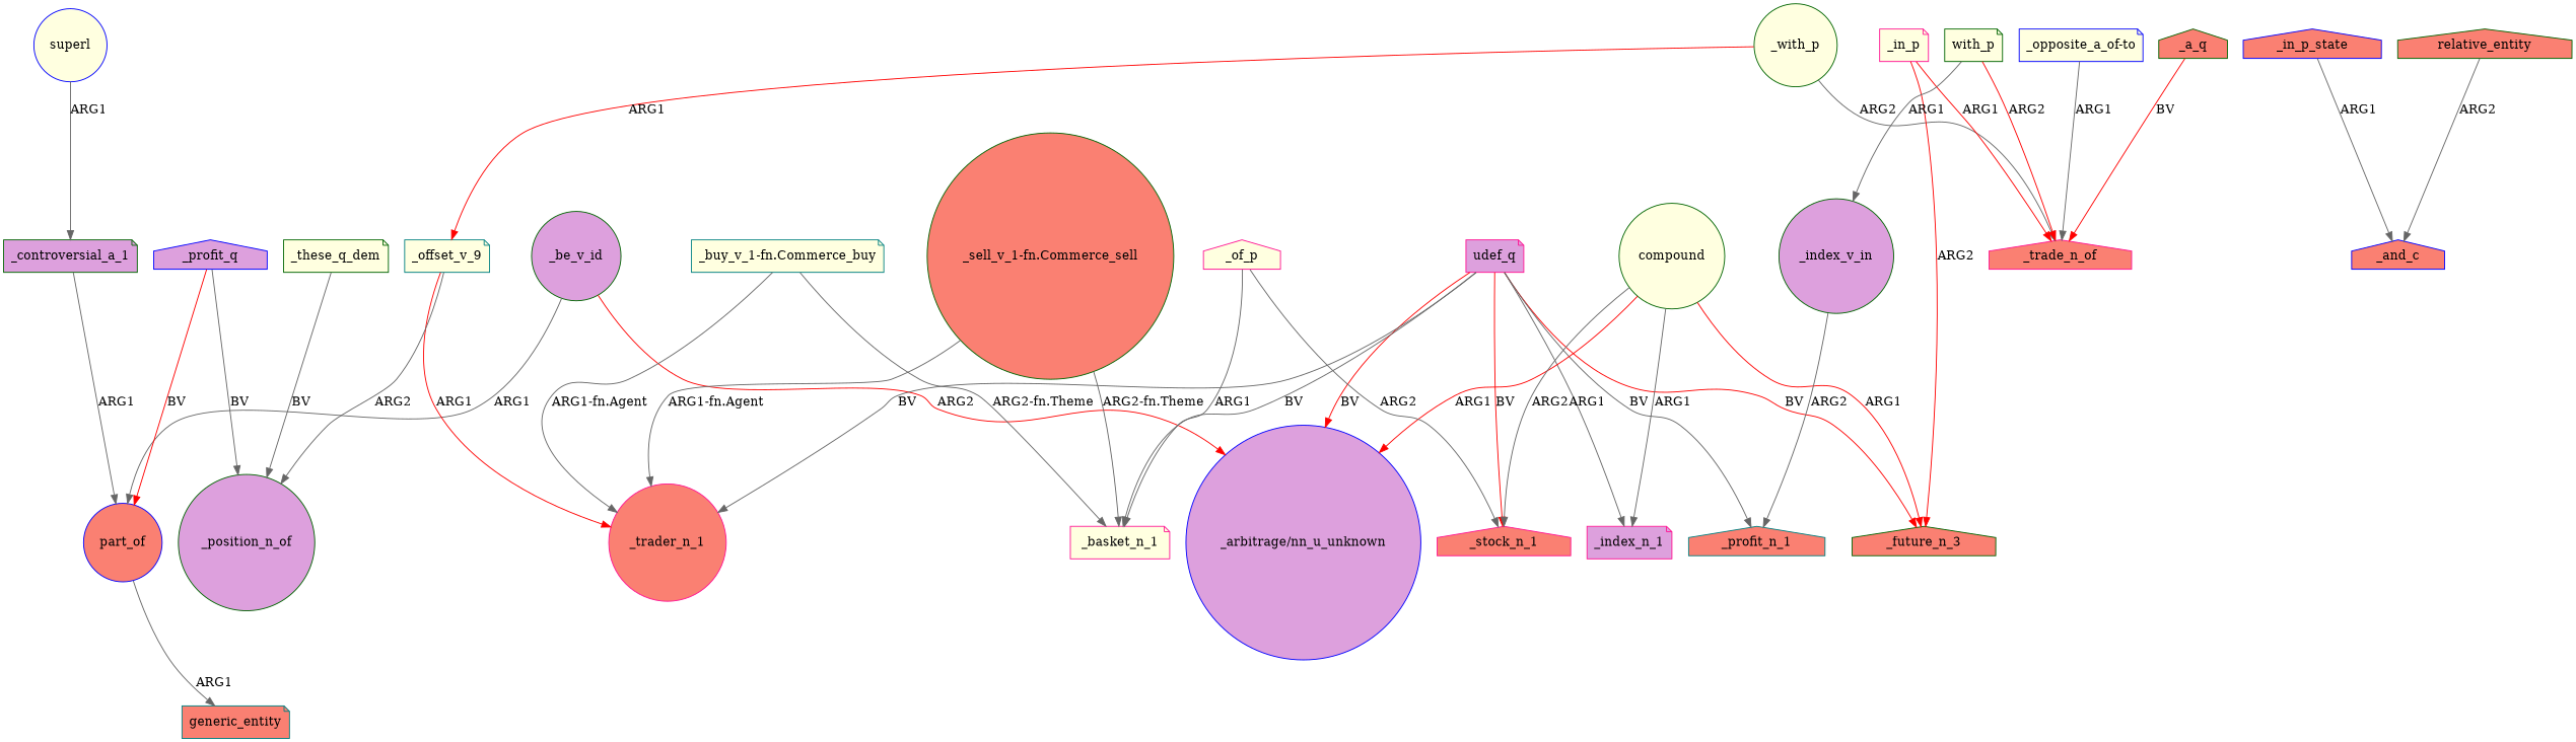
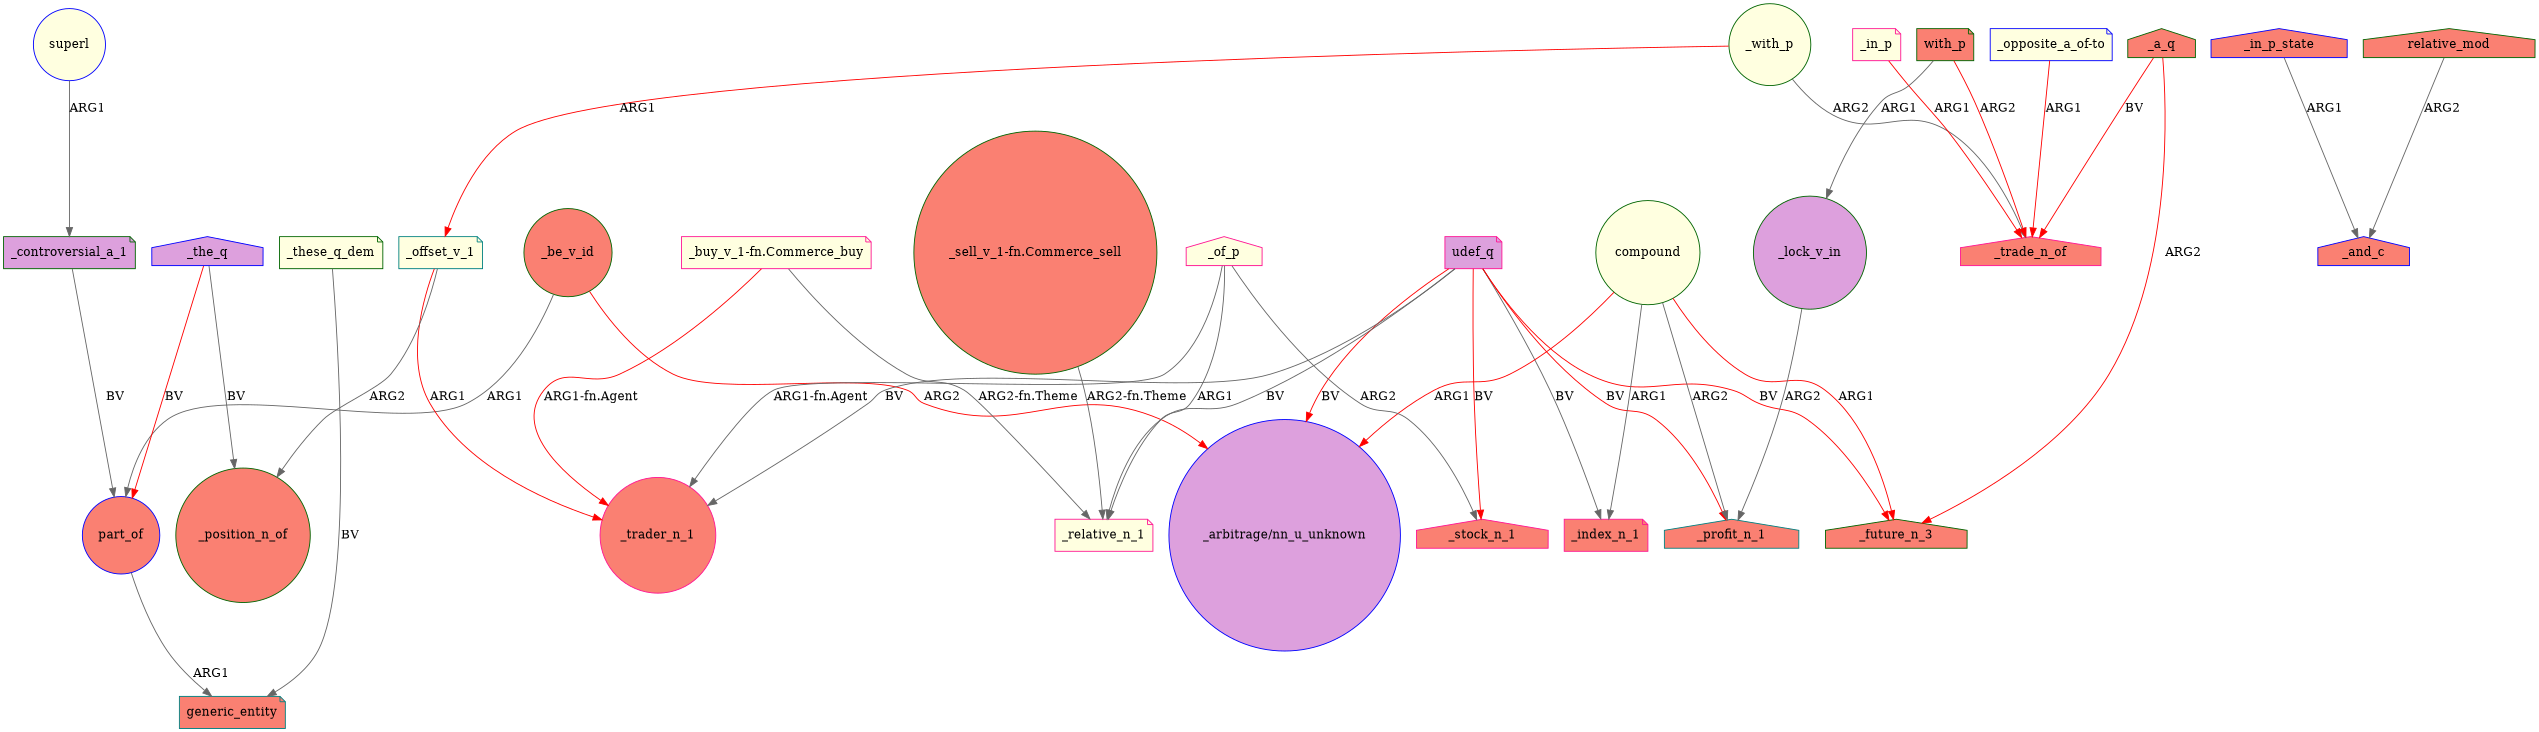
  digraph {
    node [color=darkgreen fillcolor=salmon shape=note style=filled]
    edge [color=gray40]
-   _be_v_id [fillcolor=plum shape=circle]
+   _be_v_id [shape=circle]
    part_of [color=blue shape=circle]
    "_arbitrage/nn_u_unknown" [color=blue fillcolor=plum shape=circle]
    generic_entity [color=teal]
    udef_q [color=deeppink fillcolor=plum]
-   _basket_n_1 [color=deeppink fillcolor=lightyellow]
+   _basket_n_1 [color=deeppink fillcolor=lightyellow label=_relative_n_1]
    _trader_n_1 [color=deeppink shape=circle]
    n8 [label=_future_n_3 shape=house]
-   _index_n_1 [color=deeppink fillcolor=plum]
+   _index_n_1 [color=deeppink]
    _stock_n_1 [color=deeppink shape=house]
    _profit_n_1 [color=teal shape=house]
    _controversial_a_1 [fillcolor=plum]
    _these_q_dem [fillcolor=lightyellow]
-   "_buy_v_1-fn.Commerce_buy" [color=teal fillcolor=lightyellow]
+   "_buy_v_1-fn.Commerce_buy" [color=deeppink fillcolor=lightyellow]
    _in_p_state [color=blue shape=house]
    _and_c [color=blue shape=house]
    compound [fillcolor=lightyellow shape=circle]
    _with_p [fillcolor=lightyellow shape=circle]
-   _offset_v_1 [color=teal fillcolor=lightyellow label=_offset_v_9]
+   _offset_v_1 [color=teal fillcolor=lightyellow]
    _trade_n_of [color=deeppink shape=house]
-   _position_n_of [fillcolor=plum shape=circle]
+   _position_n_of [shape=circle]
    "_opposite_a_of-to" [color=blue fillcolor=lightyellow]
    _in_p [color=deeppink fillcolor=lightyellow]
-   _the_q [color=blue fillcolor=plum shape=house label=_profit_q]
+   _the_q [color=blue fillcolor=plum shape=house]
    _a_q [shape=house]
    _of_p [color=deeppink fillcolor=lightyellow shape=house]
-   with_p [fillcolor=lightyellow]
-   _lock_v_in [fillcolor=plum shape=circle label=_index_v_in]
+   with_p
+   _lock_v_in [fillcolor=plum shape=circle]
    superl [color=blue fillcolor=lightyellow shape=circle]
-   relative_mod [shape=house label=relative_entity]
+   relative_mod [shape=house]
    "_sell_v_1-fn.Commerce_sell" [shape=circle]
    _be_v_id -> part_of [label=ARG1]
    _be_v_id -> "_arbitrage/nn_u_unknown" [color=red label=ARG2]
    part_of -> generic_entity [label=ARG1]
    udef_q -> "_arbitrage/nn_u_unknown" [color=red label=BV]
    udef_q -> _basket_n_1 [label=BV]
    udef_q -> _trader_n_1 [label=BV]
    udef_q -> n8 [color=red label=BV]
-   udef_q -> _index_n_1 [label=ARG1]
+   udef_q -> _index_n_1 [label=BV]
    udef_q -> _stock_n_1 [color=red label=BV]
-   udef_q -> _profit_n_1 [label=BV]
-   _controversial_a_1 -> part_of [label=ARG1]
-   _these_q_dem -> _position_n_of [label=BV]
+   udef_q -> _profit_n_1 [color=red label=BV]
+   _controversial_a_1 -> part_of [label=BV]
+   _these_q_dem -> generic_entity [label=BV]
    "_buy_v_1-fn.Commerce_buy" -> _basket_n_1 [label="ARG2-fn.Theme"]
-   "_buy_v_1-fn.Commerce_buy" -> _trader_n_1 [label="ARG1-fn.Agent"]
+   "_buy_v_1-fn.Commerce_buy" -> _trader_n_1 [color=red label="ARG1-fn.Agent"]
    _in_p_state -> _and_c [label=ARG1]
    compound -> "_arbitrage/nn_u_unknown" [color=red label=ARG1]
    compound -> n8 [color=red label=ARG1]
    compound -> _index_n_1 [label=ARG1]
-   compound -> _stock_n_1 [label=ARG2]
+   compound -> _profit_n_1 [label=ARG2]
    _with_p -> _offset_v_1 [color=red label=ARG1]
    _with_p -> _trade_n_of [label=ARG2]
    _offset_v_1 -> _trader_n_1 [color=red label=ARG1]
    _offset_v_1 -> _position_n_of [label=ARG2]
-   "_opposite_a_of-to" -> _trade_n_of [label=ARG1]
-   _in_p -> n8 [color=red label=ARG2]
+   "_opposite_a_of-to" -> _trade_n_of [color=red label=ARG1]
+   _a_q -> n8 [color=red label=ARG2]
    _in_p -> _trade_n_of [color=red label=ARG1]
    _the_q -> part_of [color=red label=BV]
    _the_q -> _position_n_of [label=BV]
    _a_q -> _trade_n_of [color=red label=BV]
    _of_p -> _basket_n_1 [label=ARG1]
    _of_p -> _stock_n_1 [label=ARG2]
    with_p -> _trade_n_of [color=red label=ARG2]
    with_p -> _lock_v_in [label=ARG1]
    _lock_v_in -> _profit_n_1 [label=ARG2]
    superl -> _controversial_a_1 [label=ARG1]
    relative_mod -> _and_c [label=ARG2]
    "_sell_v_1-fn.Commerce_sell" -> _basket_n_1 [label="ARG2-fn.Theme"]
-   "_sell_v_1-fn.Commerce_sell" -> _trader_n_1 [label="ARG1-fn.Agent"]
+   _of_p -> _trader_n_1 [label="ARG1-fn.Agent"]
  }
